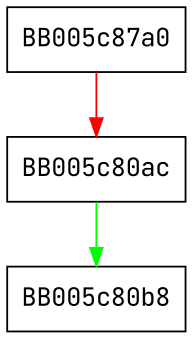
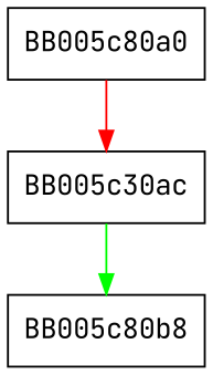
  digraph {
    fontname="JetBrains Mono"
    splines=ortho
    node [fontname="JetBrains Mono" shape=box]
    edge [fontname="JetBrains Mono"]
-   BB005c80a0 [label=BB005c87a0]
-   BB005c80ac
+   BB005c80a0
+   BB005c80ac [label=BB005c30ac]
    BB005c80b8
    BB005c80a0 -> BB005c80ac [color=red]
    BB005c80ac -> BB005c80b8 [color=green]
  }
